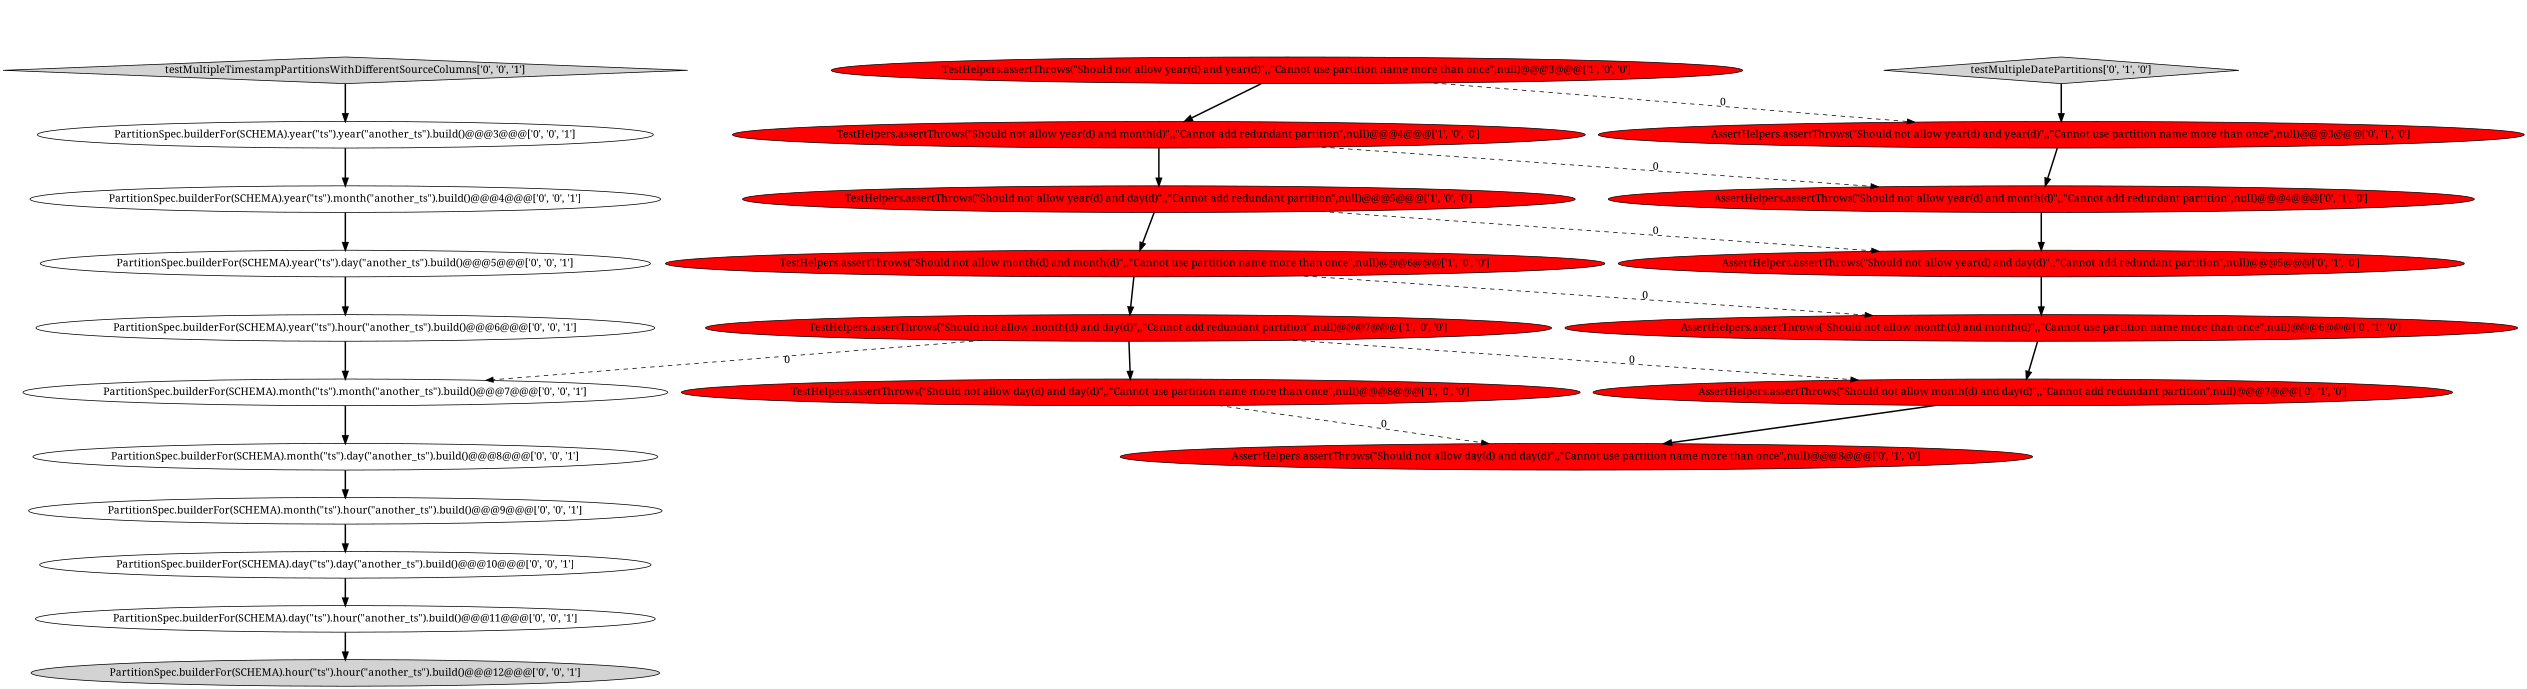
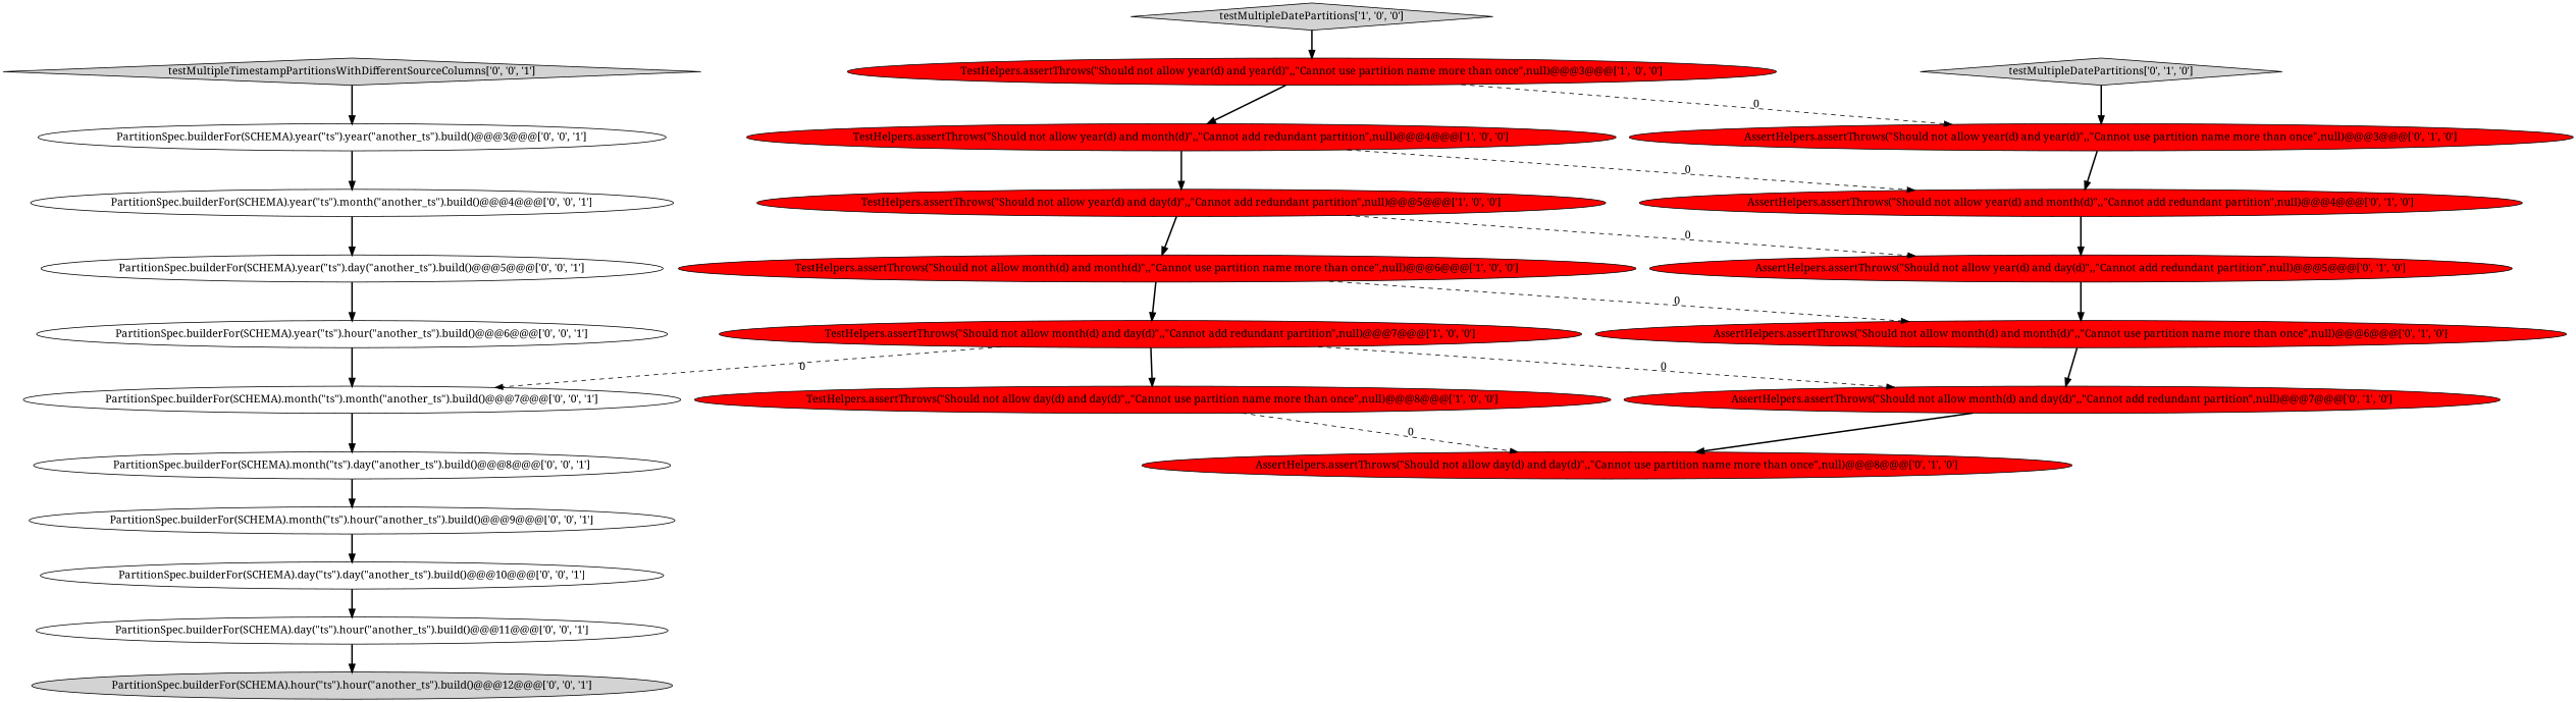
  digraph {
    fontname="Noto Serif"
    node [fillcolor=red shape=ellipse style=filled fontname="Noto Serif"]
    edge [style=bold fontname="Noto Serif"]
    n1 [fillcolor=lightgray label="testMultipleTimestampPartitionsWithDifferentSourceColumns['0', '0', '1']" shape=diamond]
    n2 [fillcolor=white label="PartitionSpec.builderFor(SCHEMA).year(\"ts\").year(\"another_ts\").build()@@@3@@@['0', '0', '1']"]
    n3 [label="AssertHelpers.assertThrows(\"Should not allow year(d) and day(d)\",,\"Cannot add redundant partition\",null)@@@5@@@['0', '1', '0']"]
    n4 [label="AssertHelpers.assertThrows(\"Should not allow month(d) and month(d)\",,\"Cannot use partition name more than once\",null)@@@6@@@['0', '1', '0']"]
    n5 [label="TestHelpers.assertThrows(\"Should not allow year(d) and year(d)\",,\"Cannot use partition name more than once\",null)@@@3@@@['1', '0', '0']"]
    n6 [label="AssertHelpers.assertThrows(\"Should not allow year(d) and year(d)\",,\"Cannot use partition name more than once\",null)@@@3@@@['0', '1', '0']"]
    n7 [label="TestHelpers.assertThrows(\"Should not allow year(d) and month(d)\",,\"Cannot add redundant partition\",null)@@@4@@@['1', '0', '0']"]
    n8 [label="AssertHelpers.assertThrows(\"Should not allow day(d) and day(d)\",,\"Cannot use partition name more than once\",null)@@@8@@@['0', '1', '0']"]
    n9 [label="TestHelpers.assertThrows(\"Should not allow day(d) and day(d)\",,\"Cannot use partition name more than once\",null)@@@8@@@['1', '0', '0']"]
    n10 [label="TestHelpers.assertThrows(\"Should not allow month(d) and day(d)\",,\"Cannot add redundant partition\",null)@@@7@@@['1', '0', '0']"]
    n11 [fillcolor=white label="PartitionSpec.builderFor(SCHEMA).month(\"ts\").month(\"another_ts\").build()@@@7@@@['0', '0', '1']"]
    n12 [label="AssertHelpers.assertThrows(\"Should not allow month(d) and day(d)\",,\"Cannot add redundant partition\",null)@@@7@@@['0', '1', '0']"]
    n13 [fillcolor=lightgray label="PartitionSpec.builderFor(SCHEMA).hour(\"ts\").hour(\"another_ts\").build()@@@12@@@['0', '0', '1']"]
    n14 [fillcolor=white label="PartitionSpec.builderFor(SCHEMA).month(\"ts\").day(\"another_ts\").build()@@@8@@@['0', '0', '1']"]
    n15 [fillcolor=white label="PartitionSpec.builderFor(SCHEMA).month(\"ts\").hour(\"another_ts\").build()@@@9@@@['0', '0', '1']"]
    n16 [fillcolor=white label="PartitionSpec.builderFor(SCHEMA).day(\"ts\").day(\"another_ts\").build()@@@10@@@['0', '0', '1']"]
    n17 [fillcolor=white label="PartitionSpec.builderFor(SCHEMA).day(\"ts\").hour(\"another_ts\").build()@@@11@@@['0', '0', '1']"]
    n18 [label="TestHelpers.assertThrows(\"Should not allow year(d) and day(d)\",,\"Cannot add redundant partition\",null)@@@5@@@['1', '0', '0']"]
    n19 [label="TestHelpers.assertThrows(\"Should not allow month(d) and month(d)\",,\"Cannot use partition name more than once\",null)@@@6@@@['1', '0', '0']"]
    n20 [label="AssertHelpers.assertThrows(\"Should not allow year(d) and month(d)\",,\"Cannot add redundant partition\",null)@@@4@@@['0', '1', '0']"]
    n21 [fillcolor=lightgray label="testMultipleDatePartitions['0', '1', '0']" shape=diamond]
+   n22 [fillcolor=lightgray label="testMultipleDatePartitions['1', '0', '0']" shape=diamond]
    n23 [fillcolor=white label="PartitionSpec.builderFor(SCHEMA).year(\"ts\").month(\"another_ts\").build()@@@4@@@['0', '0', '1']"]
    n24 [fillcolor=white label="PartitionSpec.builderFor(SCHEMA).year(\"ts\").day(\"another_ts\").build()@@@5@@@['0', '0', '1']"]
    n25 [fillcolor=white label="PartitionSpec.builderFor(SCHEMA).year(\"ts\").hour(\"another_ts\").build()@@@6@@@['0', '0', '1']"]
    n1 -> n2
    n2 -> n23
    n3 -> n4
    n4 -> n12
    n5 -> n6 [label=0 style=dashed]
    n5 -> n7
    n6 -> n20
    n7 -> n18
    n7 -> n20 [label=0 style=dashed]
    n9 -> n8 [label=0 style=dashed]
    n10 -> n9
    n10 -> n11 [label=0 style=dashed]
    n10 -> n12 [label=0 style=dashed]
    n11 -> n14
    n12 -> n8
    n14 -> n15
    n15 -> n16
    n16 -> n17
    n17 -> n13
    n18 -> n3 [label=0 style=dashed]
    n18 -> n19
    n19 -> n4 [label=0 style=dashed]
    n19 -> n10
    n20 -> n3
    n21 -> n6
+   n22 -> n5
    n23 -> n24
    n24 -> n25
    n25 -> n11
  }
